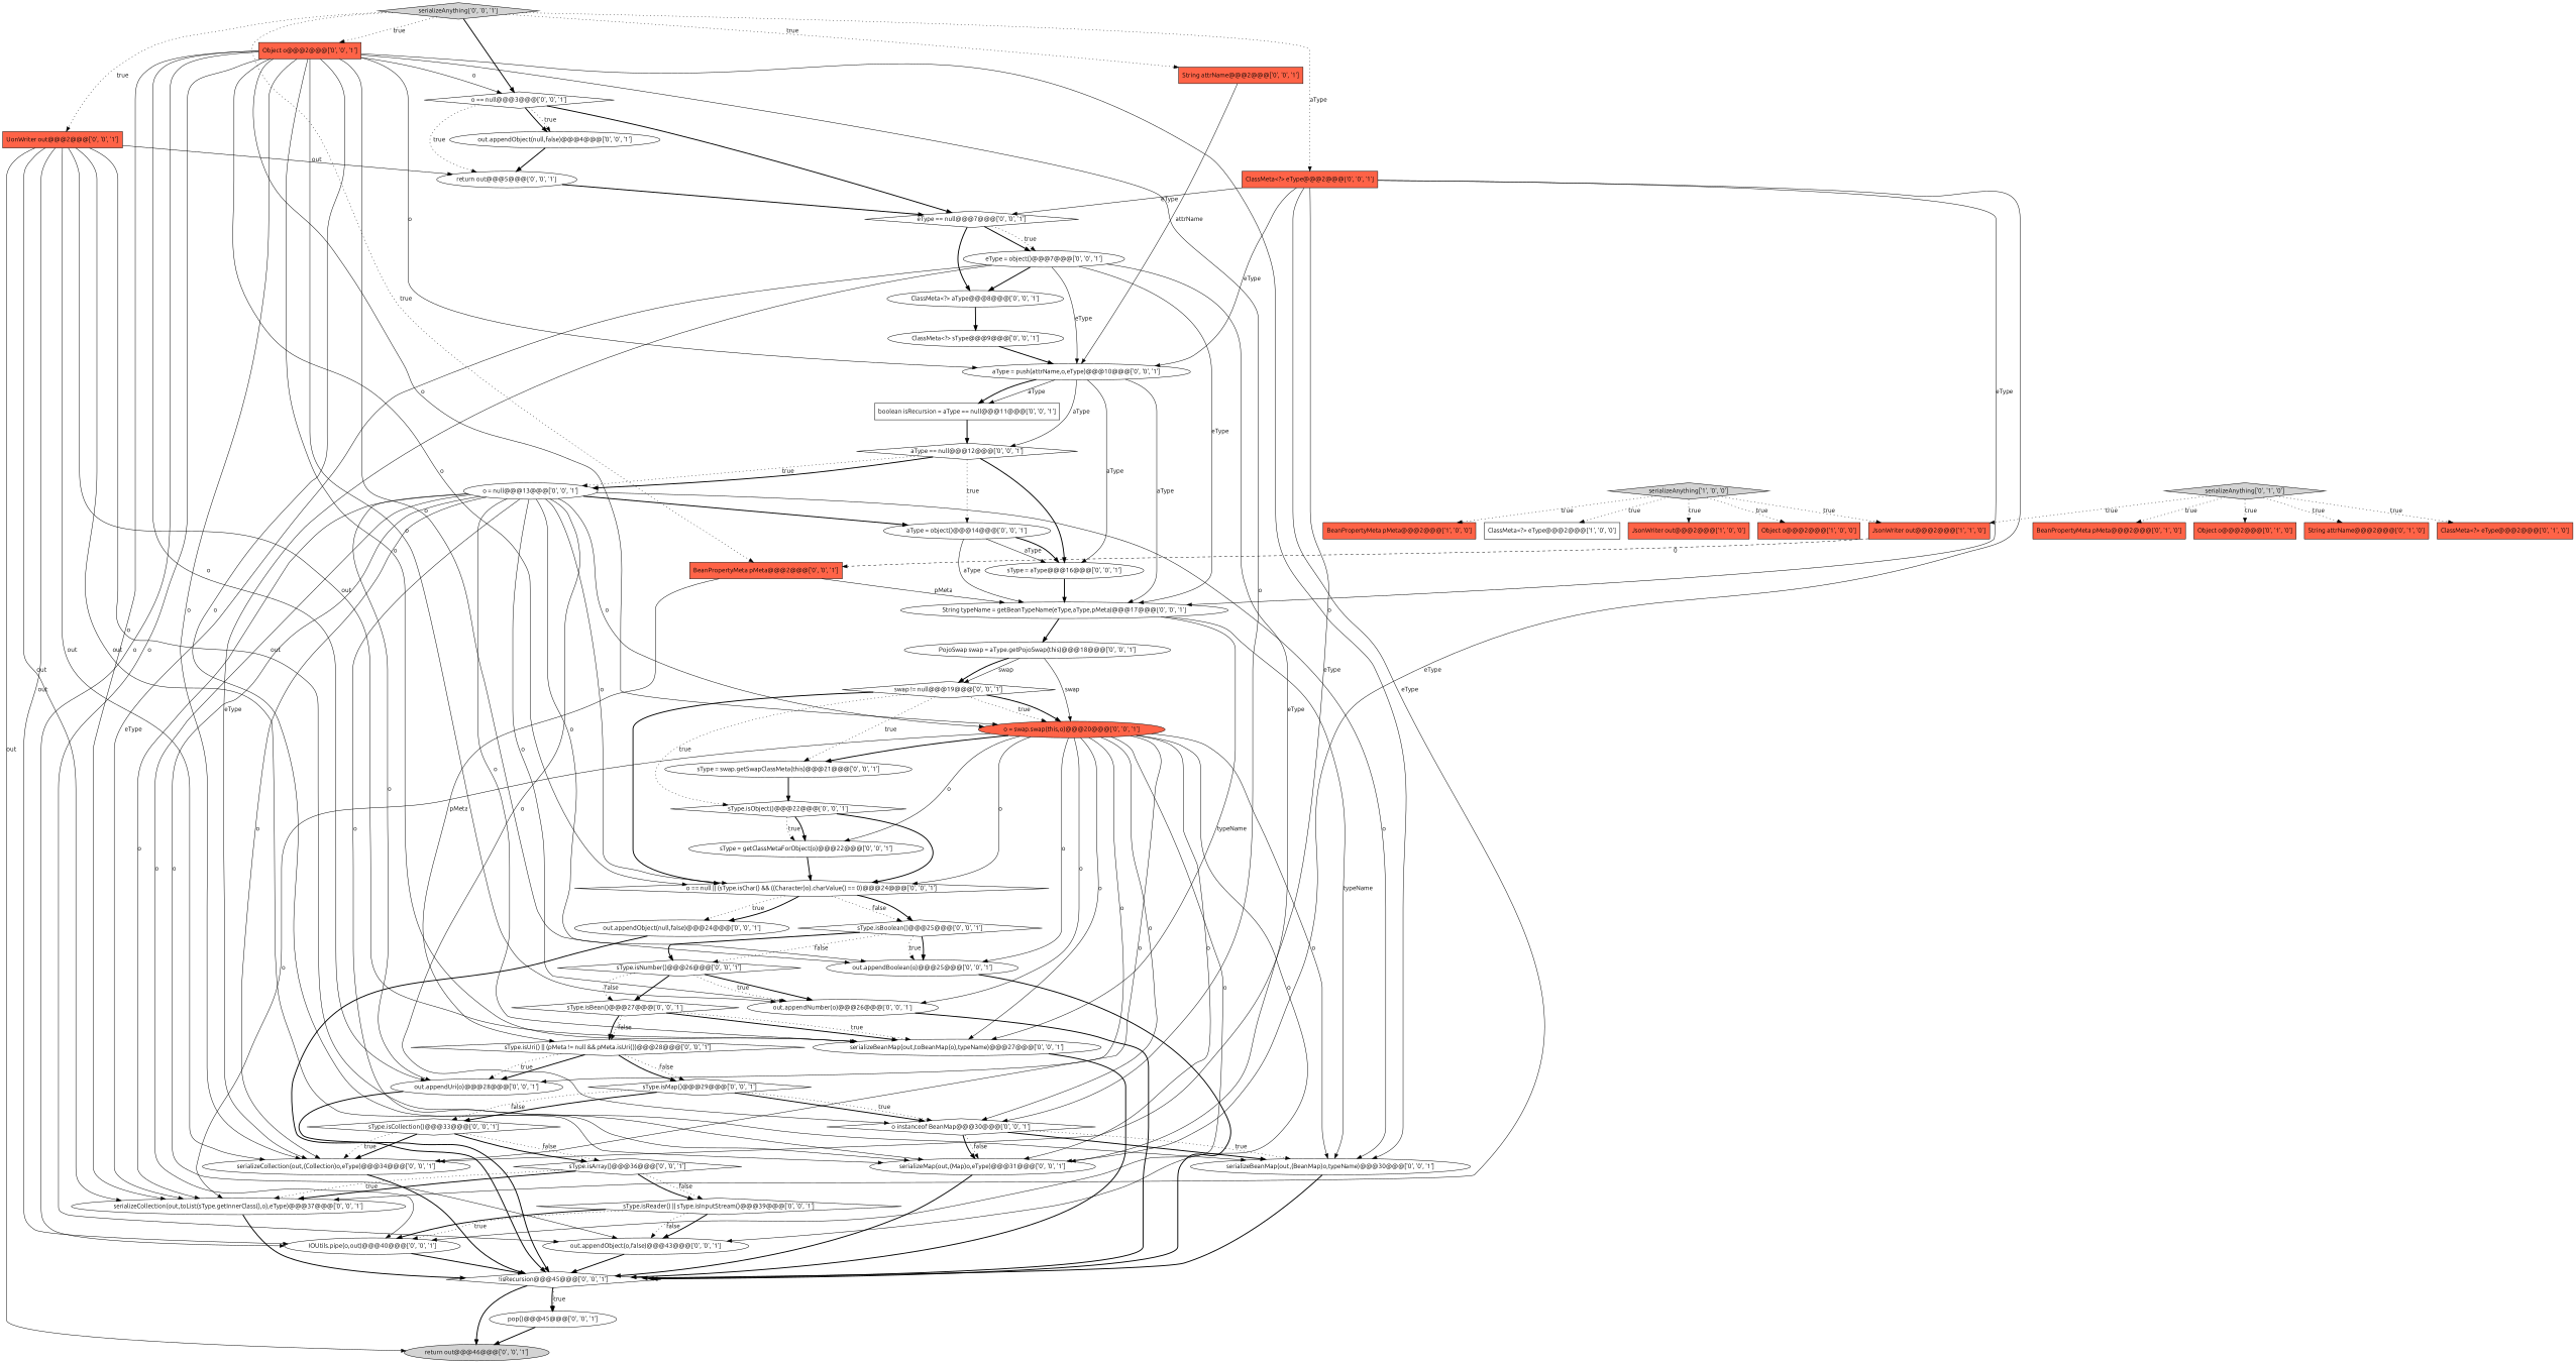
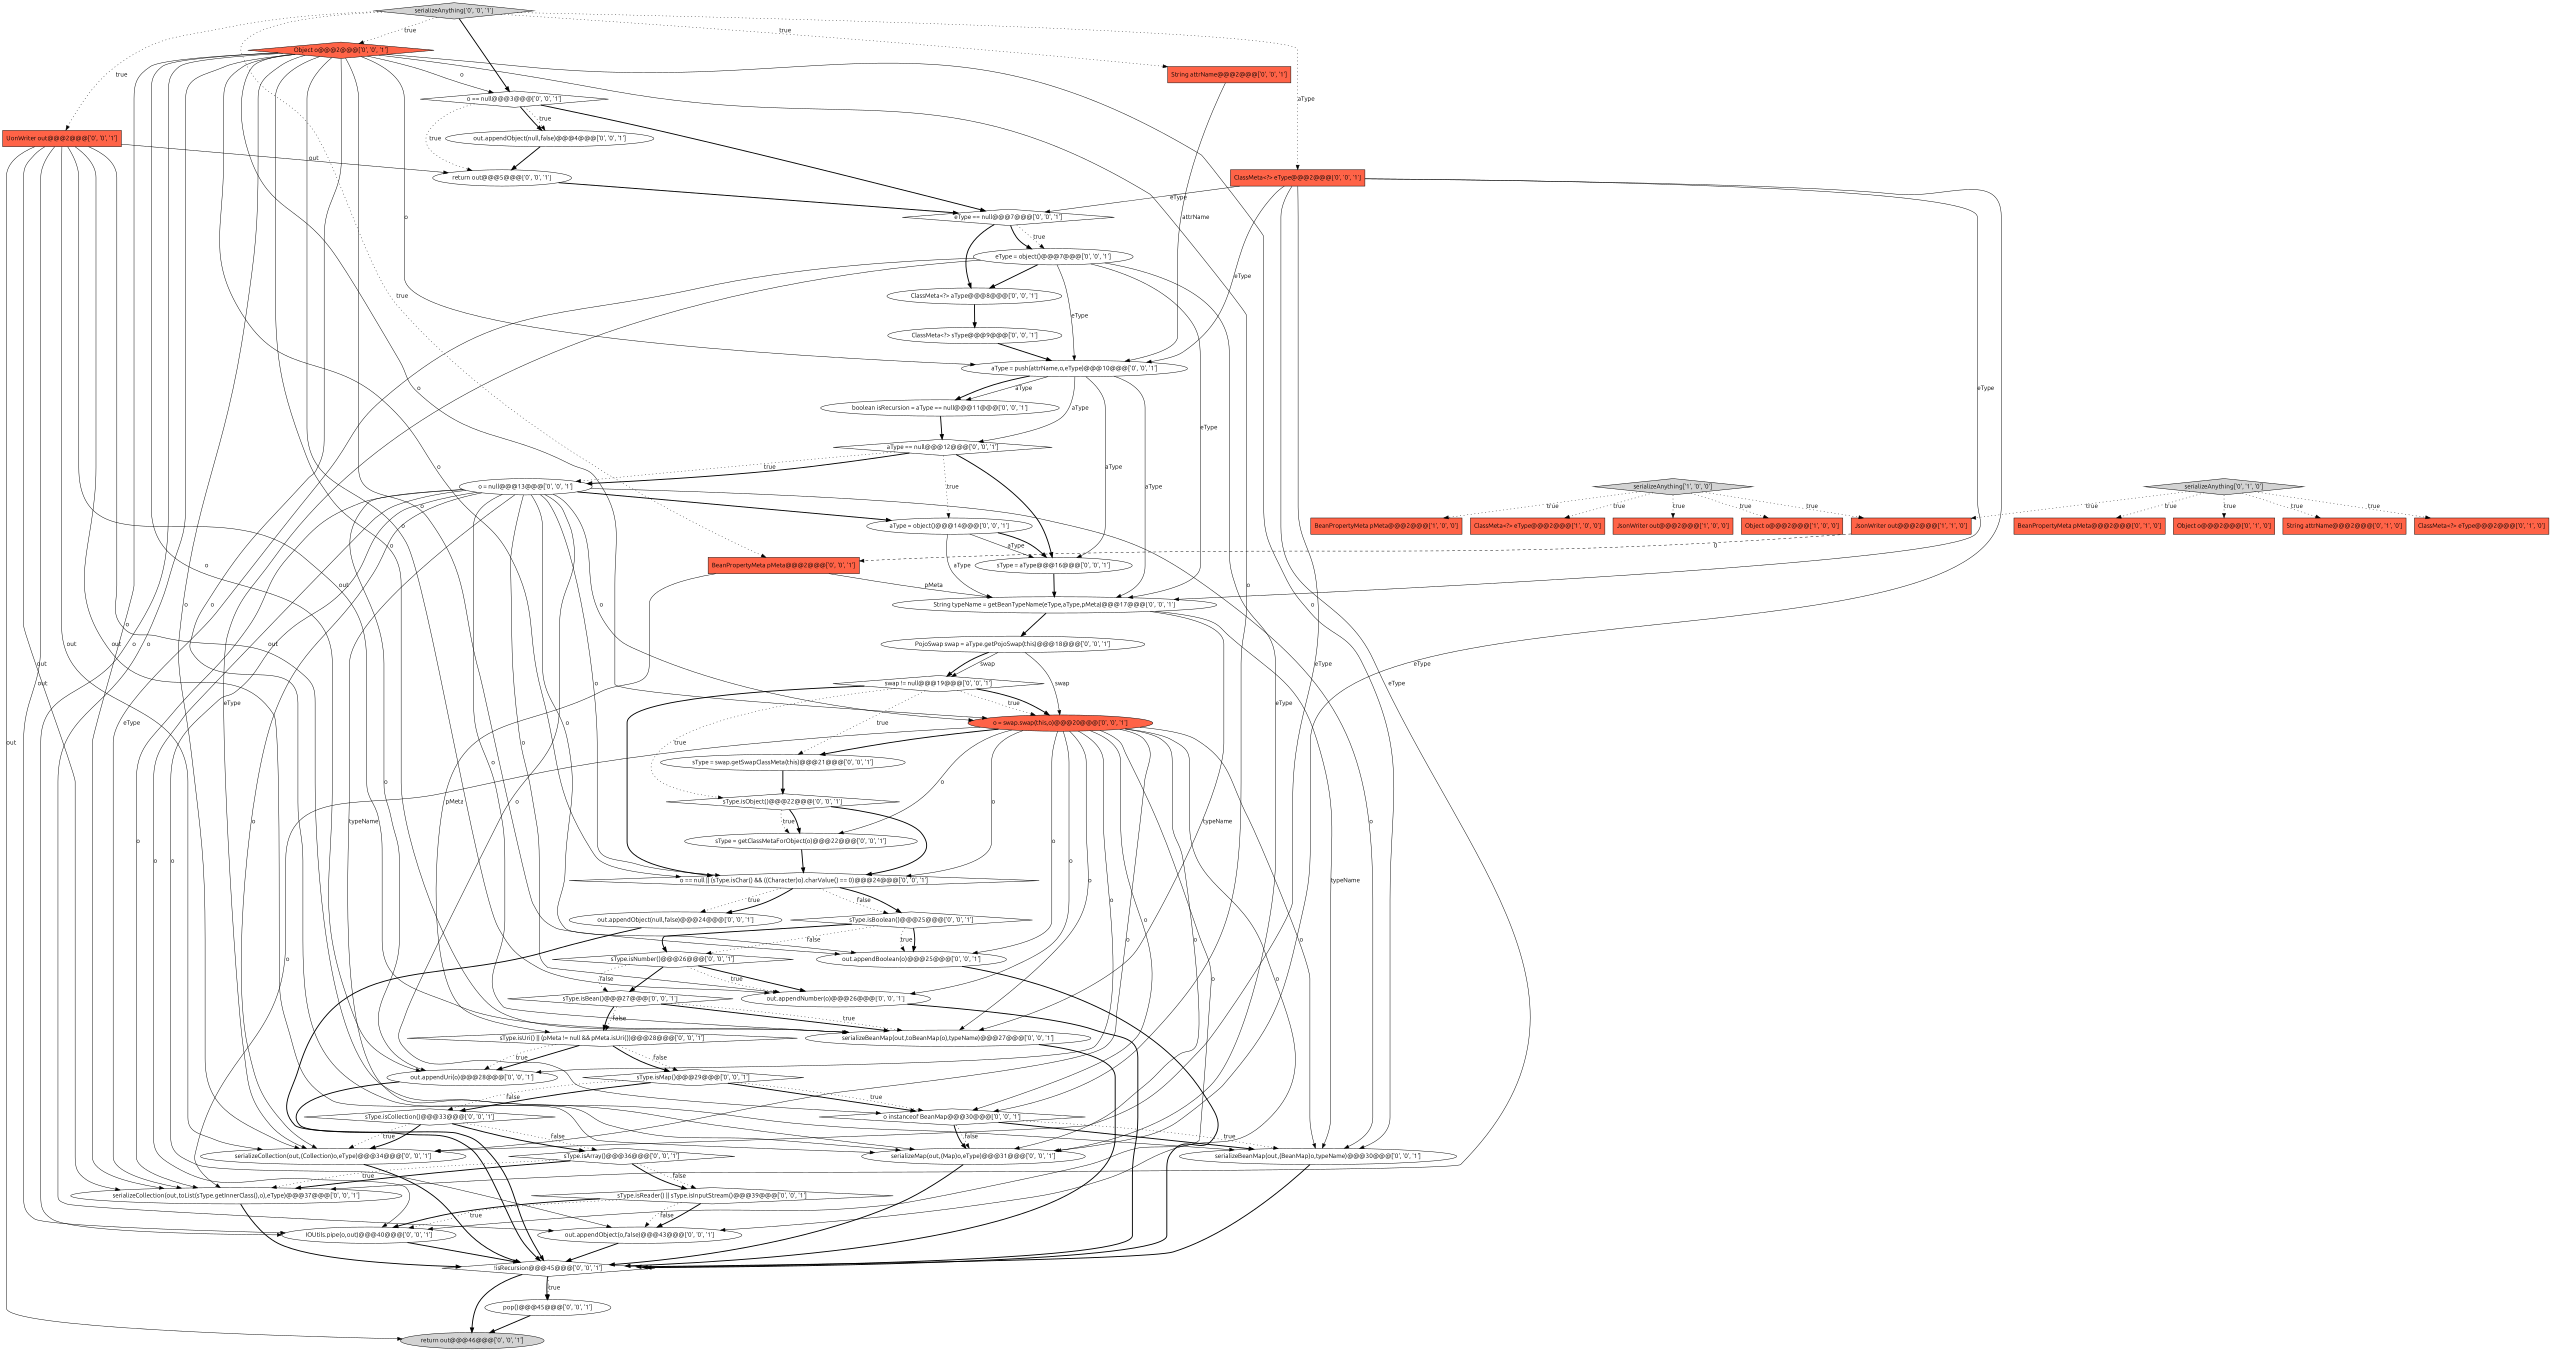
  digraph {
    fontname=Ubuntu
    node [fillcolor=white fontname=Ubuntu shape=ellipse style=filled]
    edge [fontname=Ubuntu style=solid]
    n1 [label="ClassMeta<?> aType@@@8@@@['0', '0', '1']"]
    n2 [label="ClassMeta<?> sType@@@9@@@['0', '0', '1']"]
    n3 [label="aType = push(attrName,o,eType)@@@10@@@['0', '0', '1']"]
    n4 [label="serializeMap(out,(Map)o,eType)@@@31@@@['0', '0', '1']"]
    n5 [label="!isRecursion@@@45@@@['0', '0', '1']" shape=diamond]
    n6 [fillcolor=lightgray label="return out@@@46@@@['0', '0', '1']"]
    n7 [label="pop()@@@45@@@['0', '0', '1']"]
    n8 [label="swap != null@@@19@@@['0', '0', '1']" shape=diamond]
    n9 [label="sType.isObject()@@@22@@@['0', '0', '1']" shape=diamond]
    n10 [fillcolor=tomato label="o = swap.swap(this,o)@@@20@@@['0', '0', '1']"]
    n11 [label="sType = swap.getSwapClassMeta(this)@@@21@@@['0', '0', '1']"]
    n12 [label="o == null || (sType.isChar() && ((Character)o).charValue() == 0)@@@24@@@['0', '0', '1']" shape=diamond]
    n13 [label="sType = getClassMetaForObject(o)@@@22@@@['0', '0', '1']"]
    n14 [label="serializeBeanMap(out,(BeanMap)o,typeName)@@@30@@@['0', '0', '1']"]
    n15 [label="serializeCollection(out,(Collection)o,eType)@@@34@@@['0', '0', '1']"]
    n16 [label="serializeCollection(out,toList(sType.getInnerClass(),o),eType)@@@37@@@['0', '0', '1']"]
    n17 [label="serializeBeanMap(out,toBeanMap(o),typeName)@@@27@@@['0', '0', '1']"]
    n18 [label="IOUtils.pipe(o,out)@@@40@@@['0', '0', '1']"]
    n19 [label="out.appendNumber(o)@@@26@@@['0', '0', '1']"]
    n20 [label="out.appendObject(o,false)@@@43@@@['0', '0', '1']"]
    n21 [label="o instanceof BeanMap@@@30@@@['0', '0', '1']" shape=diamond]
    n22 [label="out.appendUri(o)@@@28@@@['0', '0', '1']"]
    n23 [label="out.appendBoolean(o)@@@25@@@['0', '0', '1']"]
    n24 [label="out.appendObject(null,false)@@@24@@@['0', '0', '1']"]
    n25 [label="sType.isBoolean()@@@25@@@['0', '0', '1']" shape=diamond]
    n26 [label="o == null@@@3@@@['0', '0', '1']" shape=diamond]
    n27 [label="return out@@@5@@@['0', '0', '1']"]
    n28 [label="out.appendObject(null,false)@@@4@@@['0', '0', '1']"]
    n29 [label="eType == null@@@7@@@['0', '0', '1']" shape=diamond]
    n30 [label="eType = object()@@@7@@@['0', '0', '1']"]
    n31 [fillcolor=tomato label="JsonWriter out@@@2@@@['1', '0', '0']" shape=box]
    n32 [fillcolor=tomato label="UonWriter out@@@2@@@['0', '0', '1']" shape=box]
    n33 [fillcolor=lightgray label="serializeAnything['1', '0', '0']" shape=diamond]
    n34 [fillcolor=tomato label="JsonWriter out@@@2@@@['1', '1', '0']" shape=box]
    n35 [fillcolor=tomato label="Object o@@@2@@@['1', '0', '0']" shape=box]
    n36 [fillcolor=tomato label="BeanPropertyMeta pMeta@@@2@@@['1', '0', '0']" shape=box]
-   n37 [label="ClassMeta<?> eType@@@2@@@['1', '0', '0']" shape=box]
+   n37 [fillcolor=tomato label="ClassMeta<?> eType@@@2@@@['1', '0', '0']" shape=box]
    n38 [fillcolor=tomato label="BeanPropertyMeta pMeta@@@2@@@['0', '0', '1']" shape=box]
    n39 [fillcolor=lightgray label="serializeAnything['0', '1', '0']" shape=diamond]
    n40 [fillcolor=tomato label="String attrName@@@2@@@['0', '1', '0']" shape=box]
    n41 [fillcolor=tomato label="ClassMeta<?> eType@@@2@@@['0', '1', '0']" shape=box]
    n42 [fillcolor=tomato label="BeanPropertyMeta pMeta@@@2@@@['0', '1', '0']" shape=box]
    n43 [fillcolor=tomato label="Object o@@@2@@@['0', '1', '0']" shape=box]
    n44 [label="String typeName = getBeanTypeName(eType,aType,pMeta)@@@17@@@['0', '0', '1']"]
    n45 [label="sType = aType@@@16@@@['0', '0', '1']"]
    n46 [label="aType == null@@@12@@@['0', '0', '1']" shape=diamond]
-   n47 [label="boolean isRecursion = aType == null@@@11@@@['0', '0', '1']" shape=box]
+   n47 [label="boolean isRecursion = aType == null@@@11@@@['0', '0', '1']"]
    n48 [fillcolor=tomato label="String attrName@@@2@@@['0', '0', '1']" shape=box]
    n49 [label="PojoSwap swap = aType.getPojoSwap(this)@@@18@@@['0', '0', '1']"]
    n50 [label="aType = object()@@@14@@@['0', '0', '1']"]
    n51 [label="o = null@@@13@@@['0', '0', '1']"]
    n52 [fillcolor=tomato label="ClassMeta<?> eType@@@2@@@['0', '0', '1']" shape=box]
    n53 [fillcolor=lightgray label="serializeAnything['0', '0', '1']" shape=diamond]
-   n54 [fillcolor=tomato label="Object o@@@2@@@['0', '0', '1']" shape=box]
+   n54 [fillcolor=tomato label="Object o@@@2@@@['0', '0', '1']" shape=diamond]
    n55 [label="sType.isUri() || (pMeta != null && pMeta.isUri())@@@28@@@['0', '0', '1']" shape=diamond]
    n56 [label="sType.isNumber()@@@26@@@['0', '0', '1']" shape=diamond]
    n57 [label="sType.isBean()@@@27@@@['0', '0', '1']" shape=diamond]
    n58 [label="sType.isMap()@@@29@@@['0', '0', '1']" shape=diamond]
    n59 [label="sType.isReader() || sType.isInputStream()@@@39@@@['0', '0', '1']" shape=diamond]
    n60 [label="sType.isArray()@@@36@@@['0', '0', '1']" shape=diamond]
    n61 [label="sType.isCollection()@@@33@@@['0', '0', '1']" shape=diamond]
    n1 -> n2 [style=bold]
    n2 -> n3 [style=bold]
    n3 -> n44 [label=aType]
    n3 -> n45 [label=aType]
    n3 -> n46 [label=aType]
    n3 -> n47 [style=bold]
    n3 -> n47 [label=aType]
    n4 -> n5 [style=bold]
    n5 -> n6 [style=bold]
    n5 -> n7 [label=true style=dotted]
    n5 -> n7 [style=bold]
    n7 -> n6 [style=bold]
    n8 -> n9 [label=true style=dotted]
    n8 -> n10 [label=true style=dotted]
    n8 -> n10 [style=bold]
    n8 -> n11 [label=true style=dotted]
    n8 -> n12 [style=bold]
    n9 -> n12 [style=bold]
    n9 -> n13 [label=true style=dotted]
    n9 -> n13 [style=bold]
    n10 -> n4 [label=o]
    n10 -> n11 [style=bold]
    n10 -> n12 [label=o]
    n10 -> n13 [label=o]
    n10 -> n14 [label=o]
    n10 -> n15 [label=o]
    n10 -> n16 [label=o]
    n10 -> n17 [label=o]
    n10 -> n18 [label=o]
    n10 -> n19 [label=o]
    n10 -> n20 [label=o]
    n10 -> n21 [label=o]
    n10 -> n22 [label=o]
    n10 -> n23 [label=o]
    n11 -> n9 [style=bold]
    n12 -> n24 [label=true style=dotted]
    n12 -> n24 [style=bold]
    n12 -> n25 [label=false style=dotted]
    n12 -> n25 [style=bold]
    n13 -> n12 [style=bold]
    n14 -> n5 [style=bold]
    n15 -> n5 [style=bold]
    n16 -> n5 [style=bold]
    n17 -> n5 [style=bold]
    n18 -> n5 [style=bold]
    n19 -> n5 [style=bold]
    n20 -> n5 [style=bold]
    n21 -> n4 [label=false style=dotted]
    n21 -> n4 [style=bold]
    n21 -> n14 [label=true style=dotted]
    n21 -> n14 [style=bold]
    n22 -> n5 [style=bold]
    n23 -> n5 [style=bold]
    n24 -> n5 [style=bold]
    n25 -> n23 [style=bold]
    n25 -> n23 [label=true style=dotted]
    n25 -> n56 [style=bold]
    n25 -> n56 [label=false style=dotted]
    n26 -> n27 [label=true style=dotted]
    n26 -> n28 [style=bold]
    n26 -> n28 [label=true style=dotted]
    n26 -> n29 [style=bold]
    n27 -> n29 [style=bold]
    n28 -> n27 [style=bold]
    n29 -> n1 [style=bold]
    n29 -> n30 [style=bold]
    n29 -> n30 [label=true style=dotted]
    n30 -> n1 [style=bold]
    n30 -> n3 [label=eType]
    n30 -> n4 [label=eType]
    n30 -> n15 [label=eType]
    n30 -> n16 [label=eType]
    n30 -> n44 [label=eType]
    n32 -> n4 [label=out]
    n32 -> n6 [label=out]
    n32 -> n14 [label=out]
    n32 -> n15 [label=out]
    n32 -> n16 [label=out]
    n32 -> n17 [label=out]
    n32 -> n18 [label=out]
    n32 -> n27 [label=out]
    n33 -> n31 [label=true style=dotted]
    n33 -> n34 [label=true style=dotted]
    n33 -> n35 [label=true style=dotted]
    n33 -> n36 [label=true style=dotted]
    n33 -> n37 [label=true style=dotted]
    n34 -> n38 [label=0 style=dashed]
    n38 -> n44 [label=pMeta]
    n38 -> n55 [label=pMeta]
    n39 -> n34 [label=true style=dotted]
    n39 -> n40 [label=true style=dotted]
    n39 -> n41 [label=true style=dotted]
    n39 -> n42 [label=true style=dotted]
    n39 -> n43 [label=true style=dotted]
    n44 -> n14 [label=typeName]
    n44 -> n17 [label=typeName]
    n44 -> n49 [style=bold]
    n45 -> n44 [style=bold]
    n46 -> n45 [style=bold]
    n46 -> n50 [label=true style=dotted]
    n46 -> n51 [label=true style=dotted]
    n46 -> n51 [style=bold]
    n47 -> n46 [style=bold]
    n48 -> n3 [label=attrName]
    n49 -> n8 [label=swap]
    n49 -> n8 [style=bold]
    n49 -> n10 [label=swap]
    n50 -> n44 [label=aType]
    n50 -> n45 [label=aType]
    n50 -> n45 [style=bold]
-   n51 -> n4 [label=o]
+   n51 -> n4 [label=typeName]
    n51 -> n10 [label=o]
    n51 -> n12 [label=o]
    n51 -> n14 [label=o]
    n51 -> n15 [label=o]
    n51 -> n16 [label=o]
    n51 -> n17 [label=o]
    n51 -> n18 [label=o]
    n51 -> n19 [label=o]
    n51 -> n20 [label=o]
    n51 -> n21 [label=o]
    n51 -> n22 [label=o]
    n51 -> n23 [label=o]
    n51 -> n50 [style=bold]
    n52 -> n3 [label=eType]
    n52 -> n4 [label=eType]
    n52 -> n15 [label=eType]
    n52 -> n16 [label=eType]
    n52 -> n29 [label=eType]
    n52 -> n44 [label=eType]
    n53 -> n26 [style=bold]
    n53 -> n32 [label=true style=dotted]
    n53 -> n38 [label=true style=dotted]
    n53 -> n48 [label=true style=dotted]
    n53 -> n52 [label=aType style=dotted]
    n53 -> n54 [label=true style=dotted]
    n54 -> n3 [label=o]
    n54 -> n4 [label=o]
    n54 -> n10 [label=o]
    n54 -> n12 [label=o]
    n54 -> n14 [label=o]
    n54 -> n15 [label=o]
    n54 -> n16 [label=o]
    n54 -> n17 [label=o]
    n54 -> n18 [label=o]
    n54 -> n19 [label=o]
    n54 -> n20 [label=o]
    n54 -> n21 [label=o]
    n54 -> n22 [label=o]
    n54 -> n23 [label=o]
    n54 -> n26 [label=o]
    n55 -> n22 [style=bold]
    n55 -> n22 [label=true style=dotted]
    n55 -> n58 [label=false style=dotted]
    n55 -> n58 [style=bold]
    n56 -> n19 [style=bold]
    n56 -> n19 [label=true style=dotted]
    n56 -> n57 [label=false style=dotted]
    n56 -> n57 [style=bold]
    n57 -> n17 [style=bold]
    n57 -> n17 [label=true style=dotted]
    n57 -> n55 [label=false style=dotted]
    n57 -> n55 [style=bold]
    n58 -> n21 [style=bold]
    n58 -> n21 [label=true style=dotted]
    n58 -> n61 [style=bold]
    n58 -> n61 [label=false style=dotted]
    n59 -> n18 [style=bold]
    n59 -> n18 [label=true style=dotted]
    n59 -> n20 [label=false style=dotted]
    n59 -> n20 [style=bold]
    n60 -> n16 [style=bold]
    n60 -> n16 [label=true style=dotted]
    n60 -> n59 [label=false style=dotted]
    n60 -> n59 [style=bold]
    n61 -> n15 [label=true style=dotted]
    n61 -> n15 [style=bold]
    n61 -> n60 [label=false style=dotted]
    n61 -> n60 [style=bold]
  }
